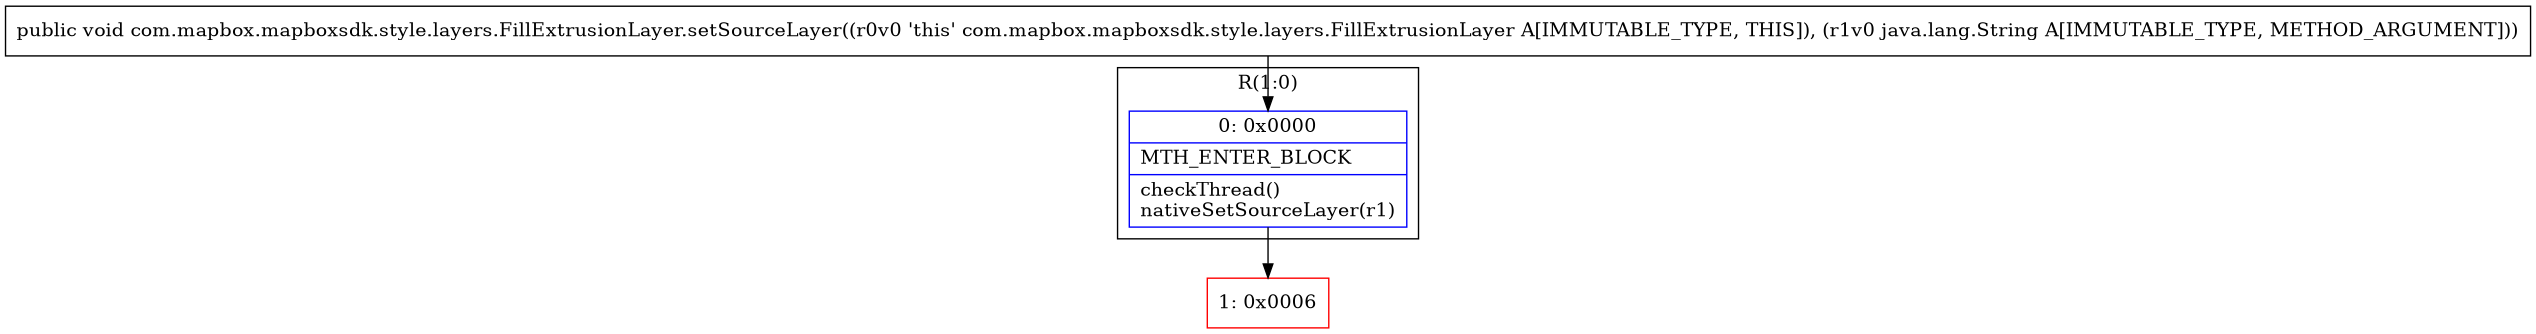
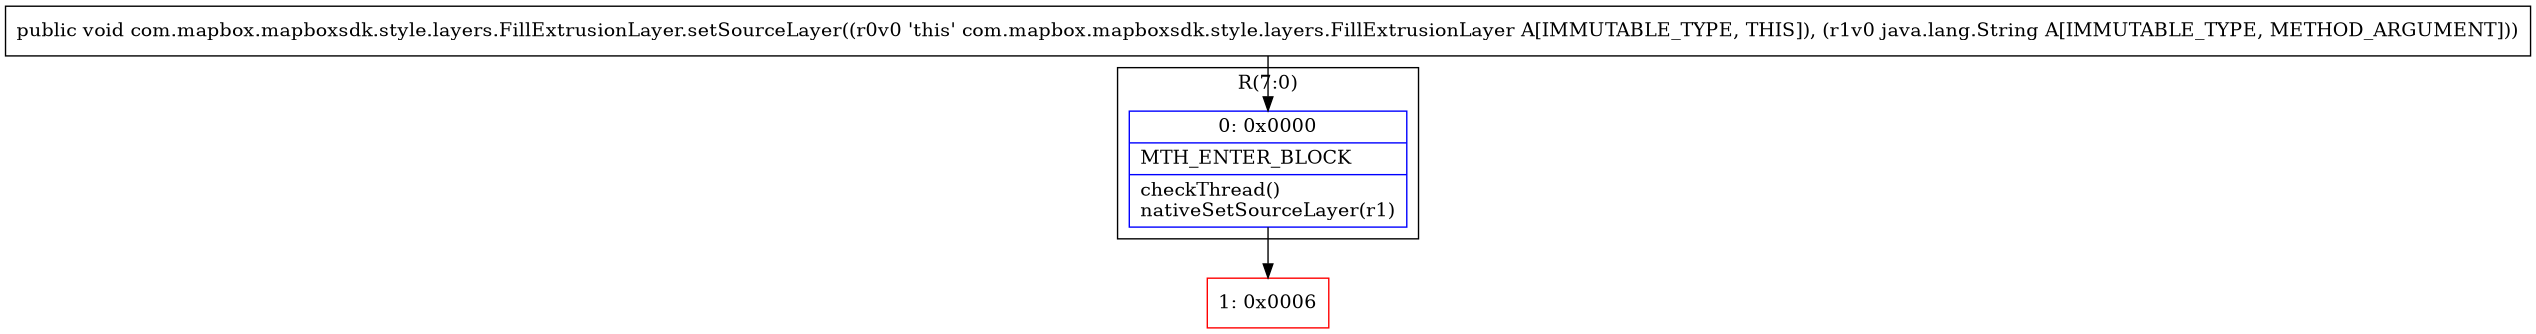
  digraph {
    node [shape=record]
    n1 [color=blue label="{0\:\ 0x0000|MTH_ENTER_BLOCK\l|checkThread()\lnativeSetSourceLayer(r1)\l}"]
    n2 [color=red label="{1\:\ 0x0006}"]
    n3 [label="{public void com.mapbox.mapboxsdk.style.layers.FillExtrusionLayer.setSourceLayer((r0v0 'this' com.mapbox.mapboxsdk.style.layers.FillExtrusionLayer A[IMMUTABLE_TYPE, THIS]), (r1v0 java.lang.String A[IMMUTABLE_TYPE, METHOD_ARGUMENT])) }"]
    subgraph cluster_1 {
-     label="R(1:0)"
+     label="R(7:0)"
      n1
    }
    n1 -> n2
    n3 -> n1
  }
